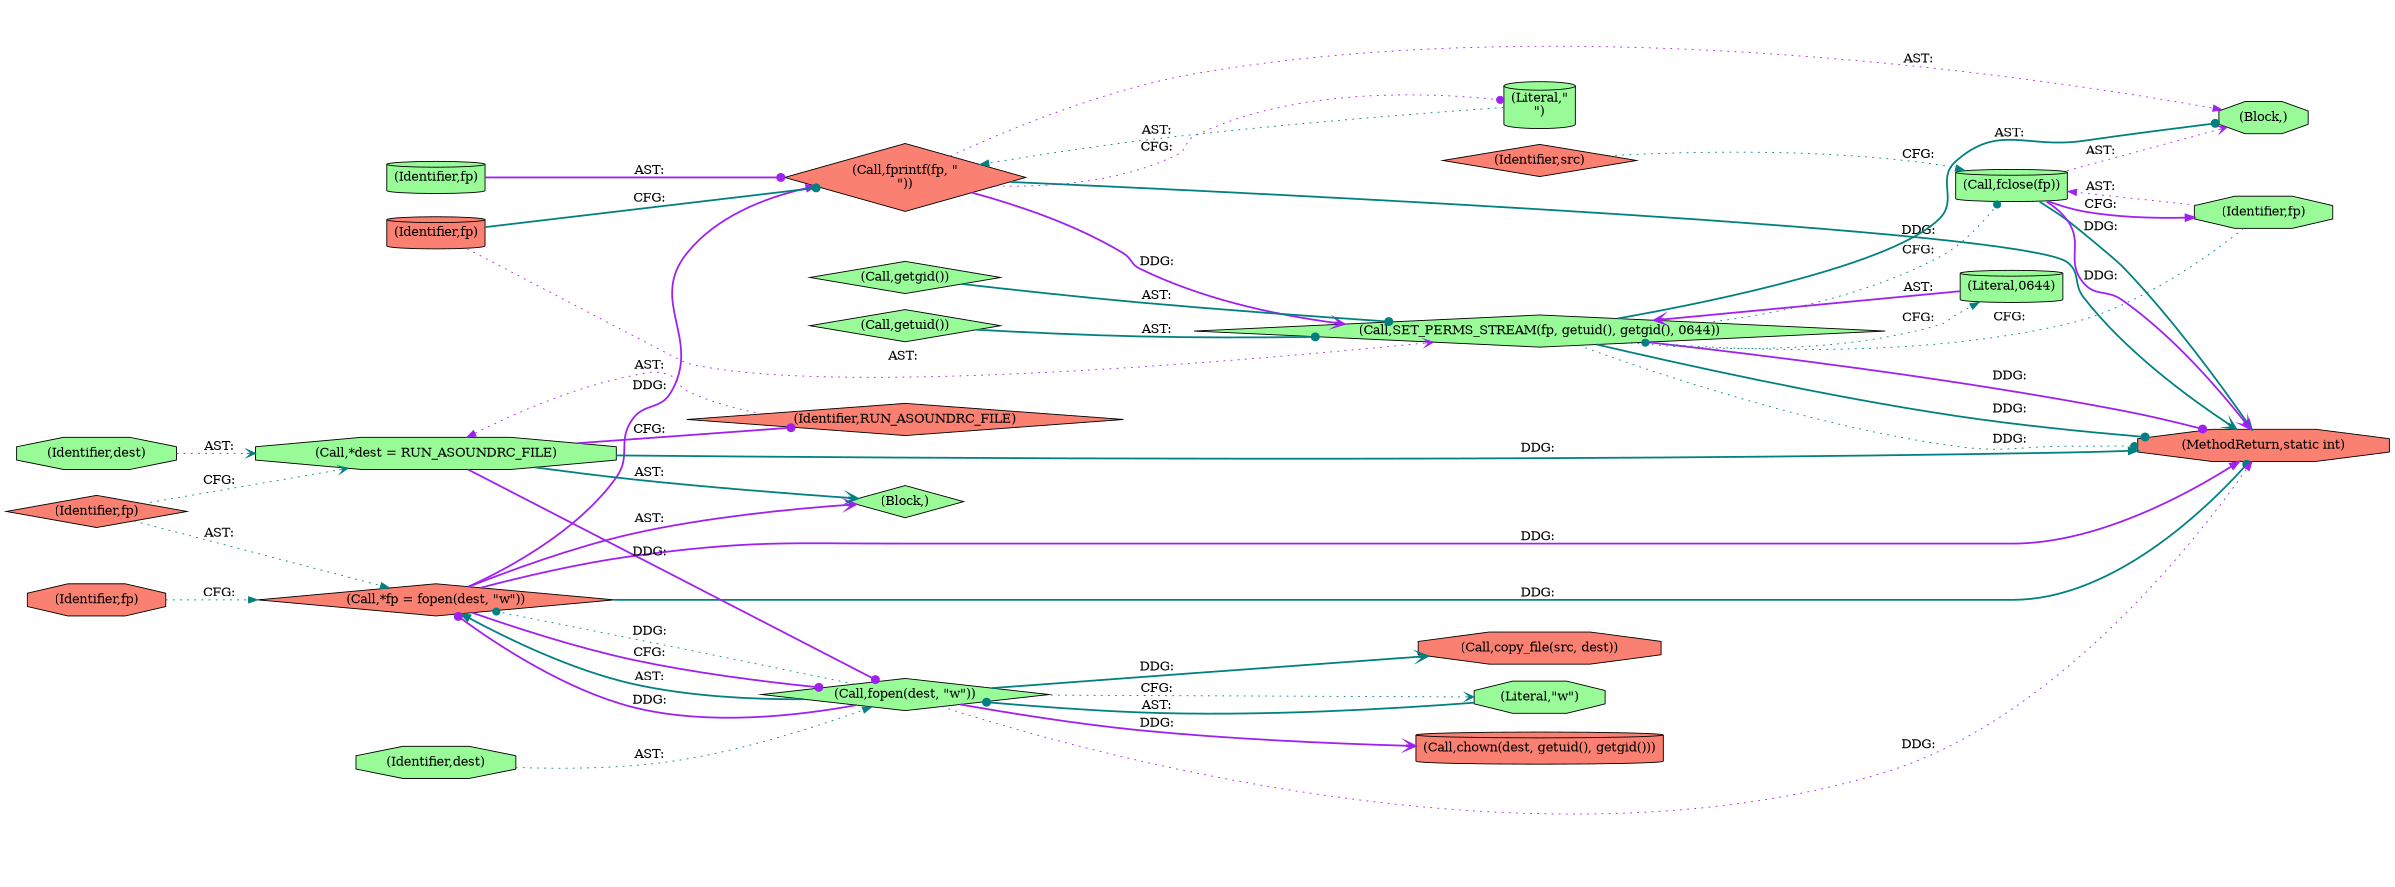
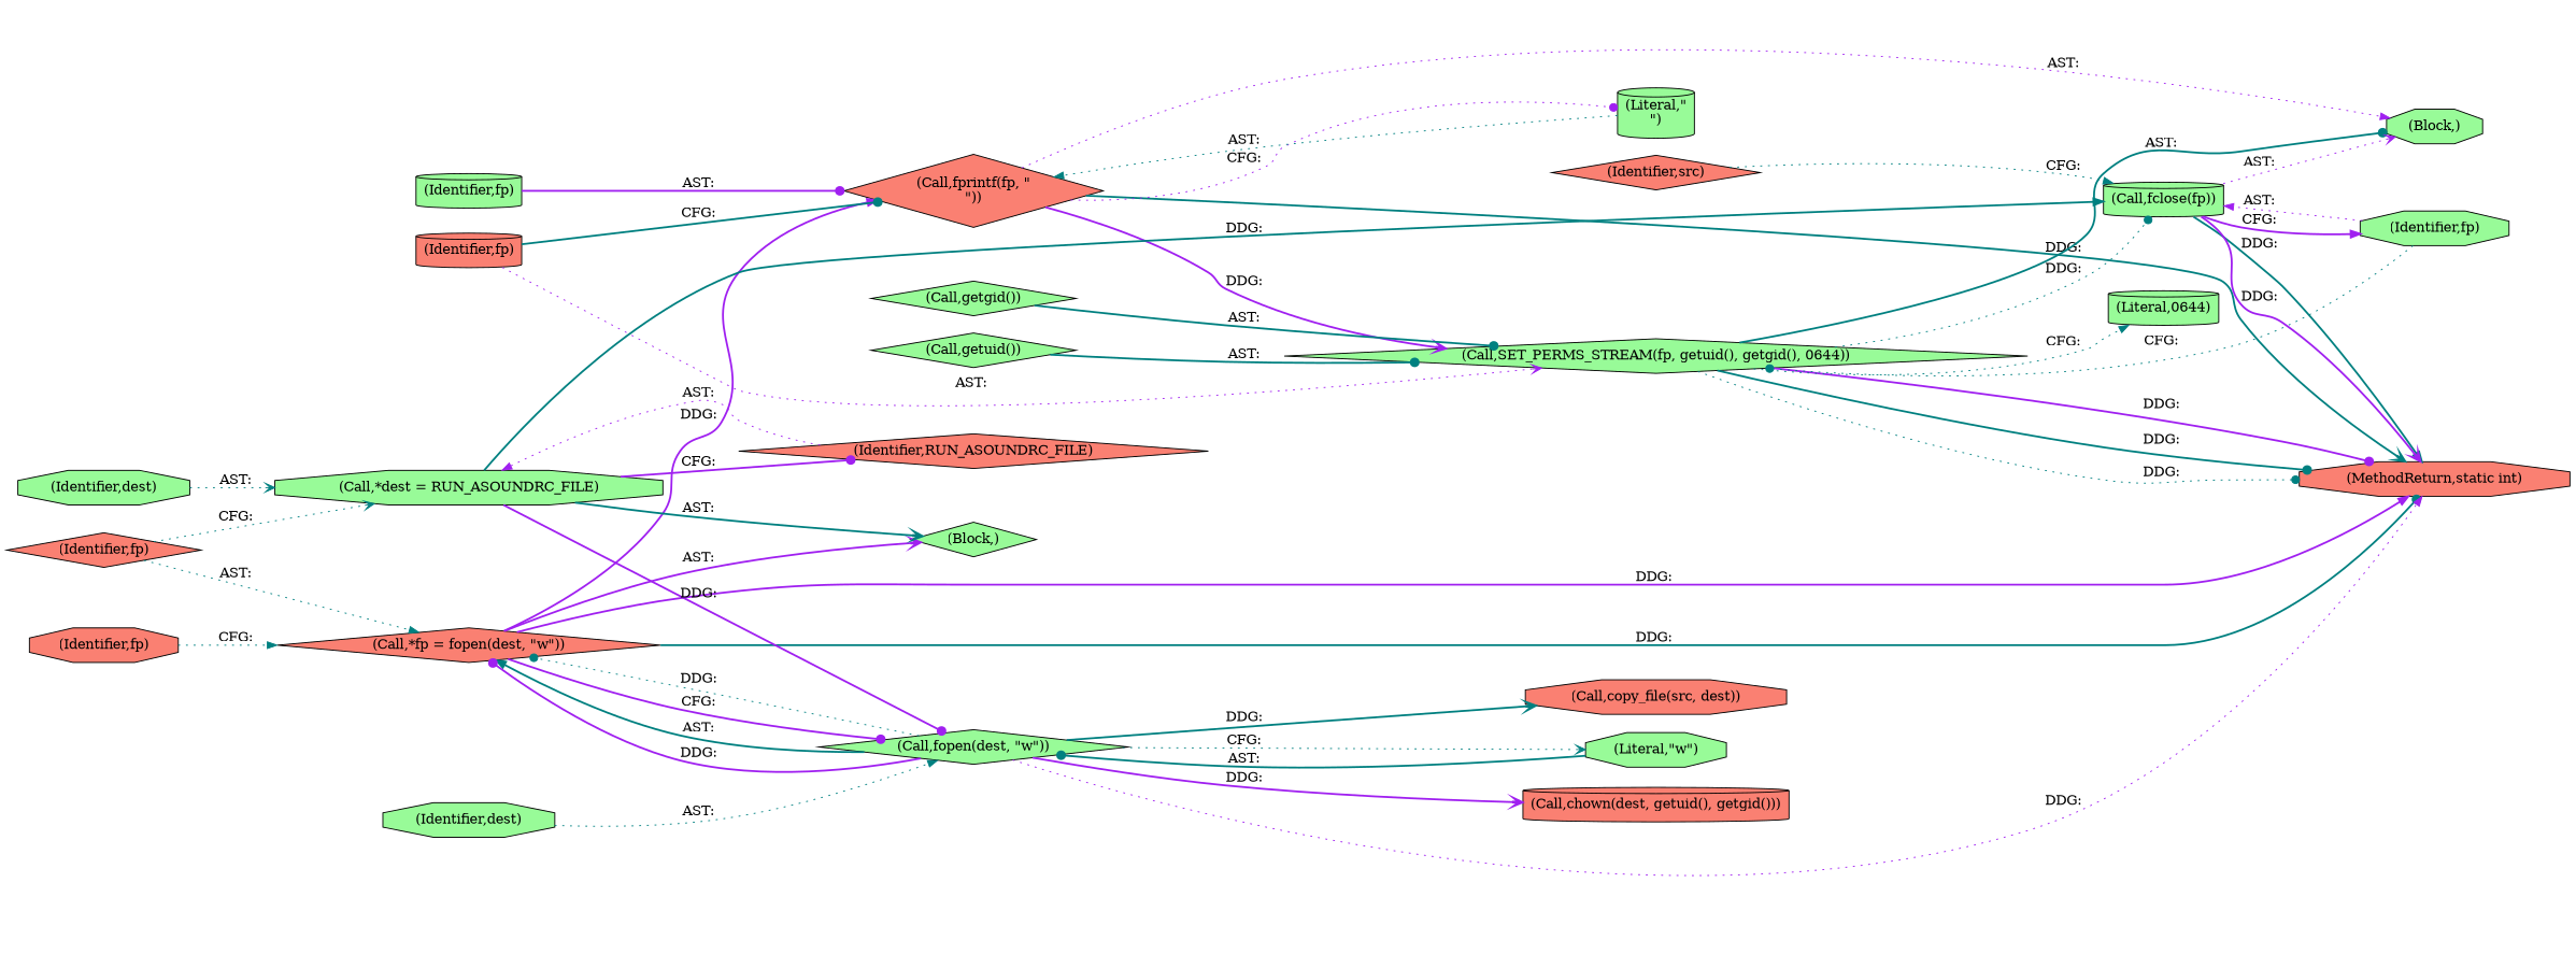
  digraph {
    rankdir=LR
    node [fillcolor=palegreen shape=diamond style=filled]
    edge [arrowhead=dot color=teal style=bold]
    n1 [fillcolor=salmon label="(Call,fprintf(fp, \"\n\"))"]
    n2 [label="(Call,SET_PERMS_STREAM(fp, getuid(), getgid(), 0644))"]
    n3 [label="(Block,)" shape=octagon]
    n4 [fillcolor=salmon label="(MethodReturn,static int)" shape=octagon]
    n5 [label="(Literal,\"\n\")" shape=cylinder]
    n6 [label="(Call,fclose(fp))" shape=cylinder]
    n7 [label="(Literal,0644)" shape=cylinder]
    n8 [fillcolor=salmon label="(Call,*fp = fopen(dest, \"w\"))"]
    n9 [label="(Call,fopen(dest, \"w\"))"]
    n10 [label="(Block,)"]
    n11 [fillcolor=salmon label="(Call,copy_file(src, dest))" shape=octagon]
    n12 [label="(Literal,\"w\")" shape=octagon]
    n13 [fillcolor=salmon label="(Call,chown(dest, getuid(), getgid()))" shape=cylinder]
    n14 [label="(Call,*dest = RUN_ASOUNDRC_FILE)" shape=octagon]
    n15 [fillcolor=salmon label="(Identifier,RUN_ASOUNDRC_FILE)"]
    n16 [label="(Identifier,fp)" shape=octagon]
    n17 [fillcolor=salmon label="(Identifier,fp)" shape=octagon]
    n18 [label="(Identifier,dest)" shape=octagon]
    n19 [fillcolor=salmon label="(Identifier,fp)" shape=cylinder]
    n20 [fillcolor=salmon label="(Identifier,fp)"]
    n21 [fillcolor=salmon label="(Identifier,src)"]
    n22 [label="(Call,getgid())"]
    n23 [label="(Identifier,fp)" shape=cylinder]
    n24 [label="(Identifier,dest)" shape=octagon]
    n25 [label="(Call,getuid())"]
    n1 -> n2 [arrowhead=vee color=purple label="DDG: "]
    n1 -> n3 [arrowhead=normal color=purple label="AST: " style=dotted]
    n1 -> n4 [arrowhead=vee label="DDG: "]
    n1 -> n5 [color=purple label="CFG: " style=dotted]
    n2 -> n3 [label="AST: "]
    n2 -> n4 [color=purple label="DDG: "]
    n2 -> n4 [label="DDG: "]
    n2 -> n4 [label="DDG: " style=dotted]
-   n2 -> n6 [label="CFG: " style=dotted]
+   n2 -> n6 [label="DDG: " style=dotted]
    n2 -> n7 [arrowhead=normal label="CFG: " style=dotted]
    n5 -> n1 [arrowhead=normal label="AST: " style=dotted]
    n6 -> n3 [arrowhead=vee color=purple label="AST: " style=dotted]
    n6 -> n4 [arrowhead=normal label="DDG: "]
    n6 -> n4 [arrowhead=vee color=purple label="DDG: "]
    n6 -> n16 [arrowhead=normal color=purple label="CFG: "]
-   n7 -> n2 [arrowhead=vee color=purple label="AST: "]
    n8 -> n1 [arrowhead=normal color=purple label="DDG: "]
    n8 -> n4 [arrowhead=normal color=purple label="DDG: "]
    n8 -> n4 [label="DDG: "]
    n8 -> n9 [color=purple label="CFG: "]
    n8 -> n10 [arrowhead=vee color=purple label="AST: "]
    n9 -> n4 [arrowhead=normal color=purple label="DDG: " style=dotted]
    n9 -> n8 [arrowhead=normal label="AST: "]
    n9 -> n8 [color=purple label="DDG: "]
    n9 -> n8 [label="DDG: " style=dotted]
    n9 -> n11 [arrowhead=vee label="DDG: "]
    n9 -> n12 [arrowhead=vee label="CFG: " style=dotted]
    n9 -> n13 [arrowhead=vee color=purple label="DDG: "]
    n12 -> n9 [label="AST: "]
-   n14 -> n4 [arrowhead=normal label="DDG: "]
+   n14 -> n6 [arrowhead=normal label="DDG: "]
    n14 -> n9 [color=purple label="DDG: "]
    n14 -> n10 [arrowhead=vee label="AST: "]
    n14 -> n15 [color=purple label="CFG: "]
    n15 -> n14 [arrowhead=normal color=purple label="AST: " style=dotted]
    n16 -> n2 [label="CFG: " style=dotted]
    n16 -> n6 [arrowhead=normal color=purple label="AST: " style=dotted]
    n17 -> n8 [arrowhead=normal label="CFG: " style=dotted]
    n18 -> n14 [arrowhead=vee label="AST: " style=dotted]
    n19 -> n1 [label="CFG: "]
    n19 -> n2 [arrowhead=vee color=purple label="AST: " style=dotted]
    n20 -> n8 [arrowhead=normal label="AST: " style=dotted]
    n20 -> n14 [arrowhead=vee label="CFG: " style=dotted]
    n21 -> n6 [arrowhead=normal label="CFG: " style=dotted]
    n22 -> n2 [label="AST: "]
    n23 -> n1 [color=purple label="AST: "]
    n24 -> n9 [arrowhead=normal label="AST: " style=dotted]
    n25 -> n2 [label="AST: "]
  }
